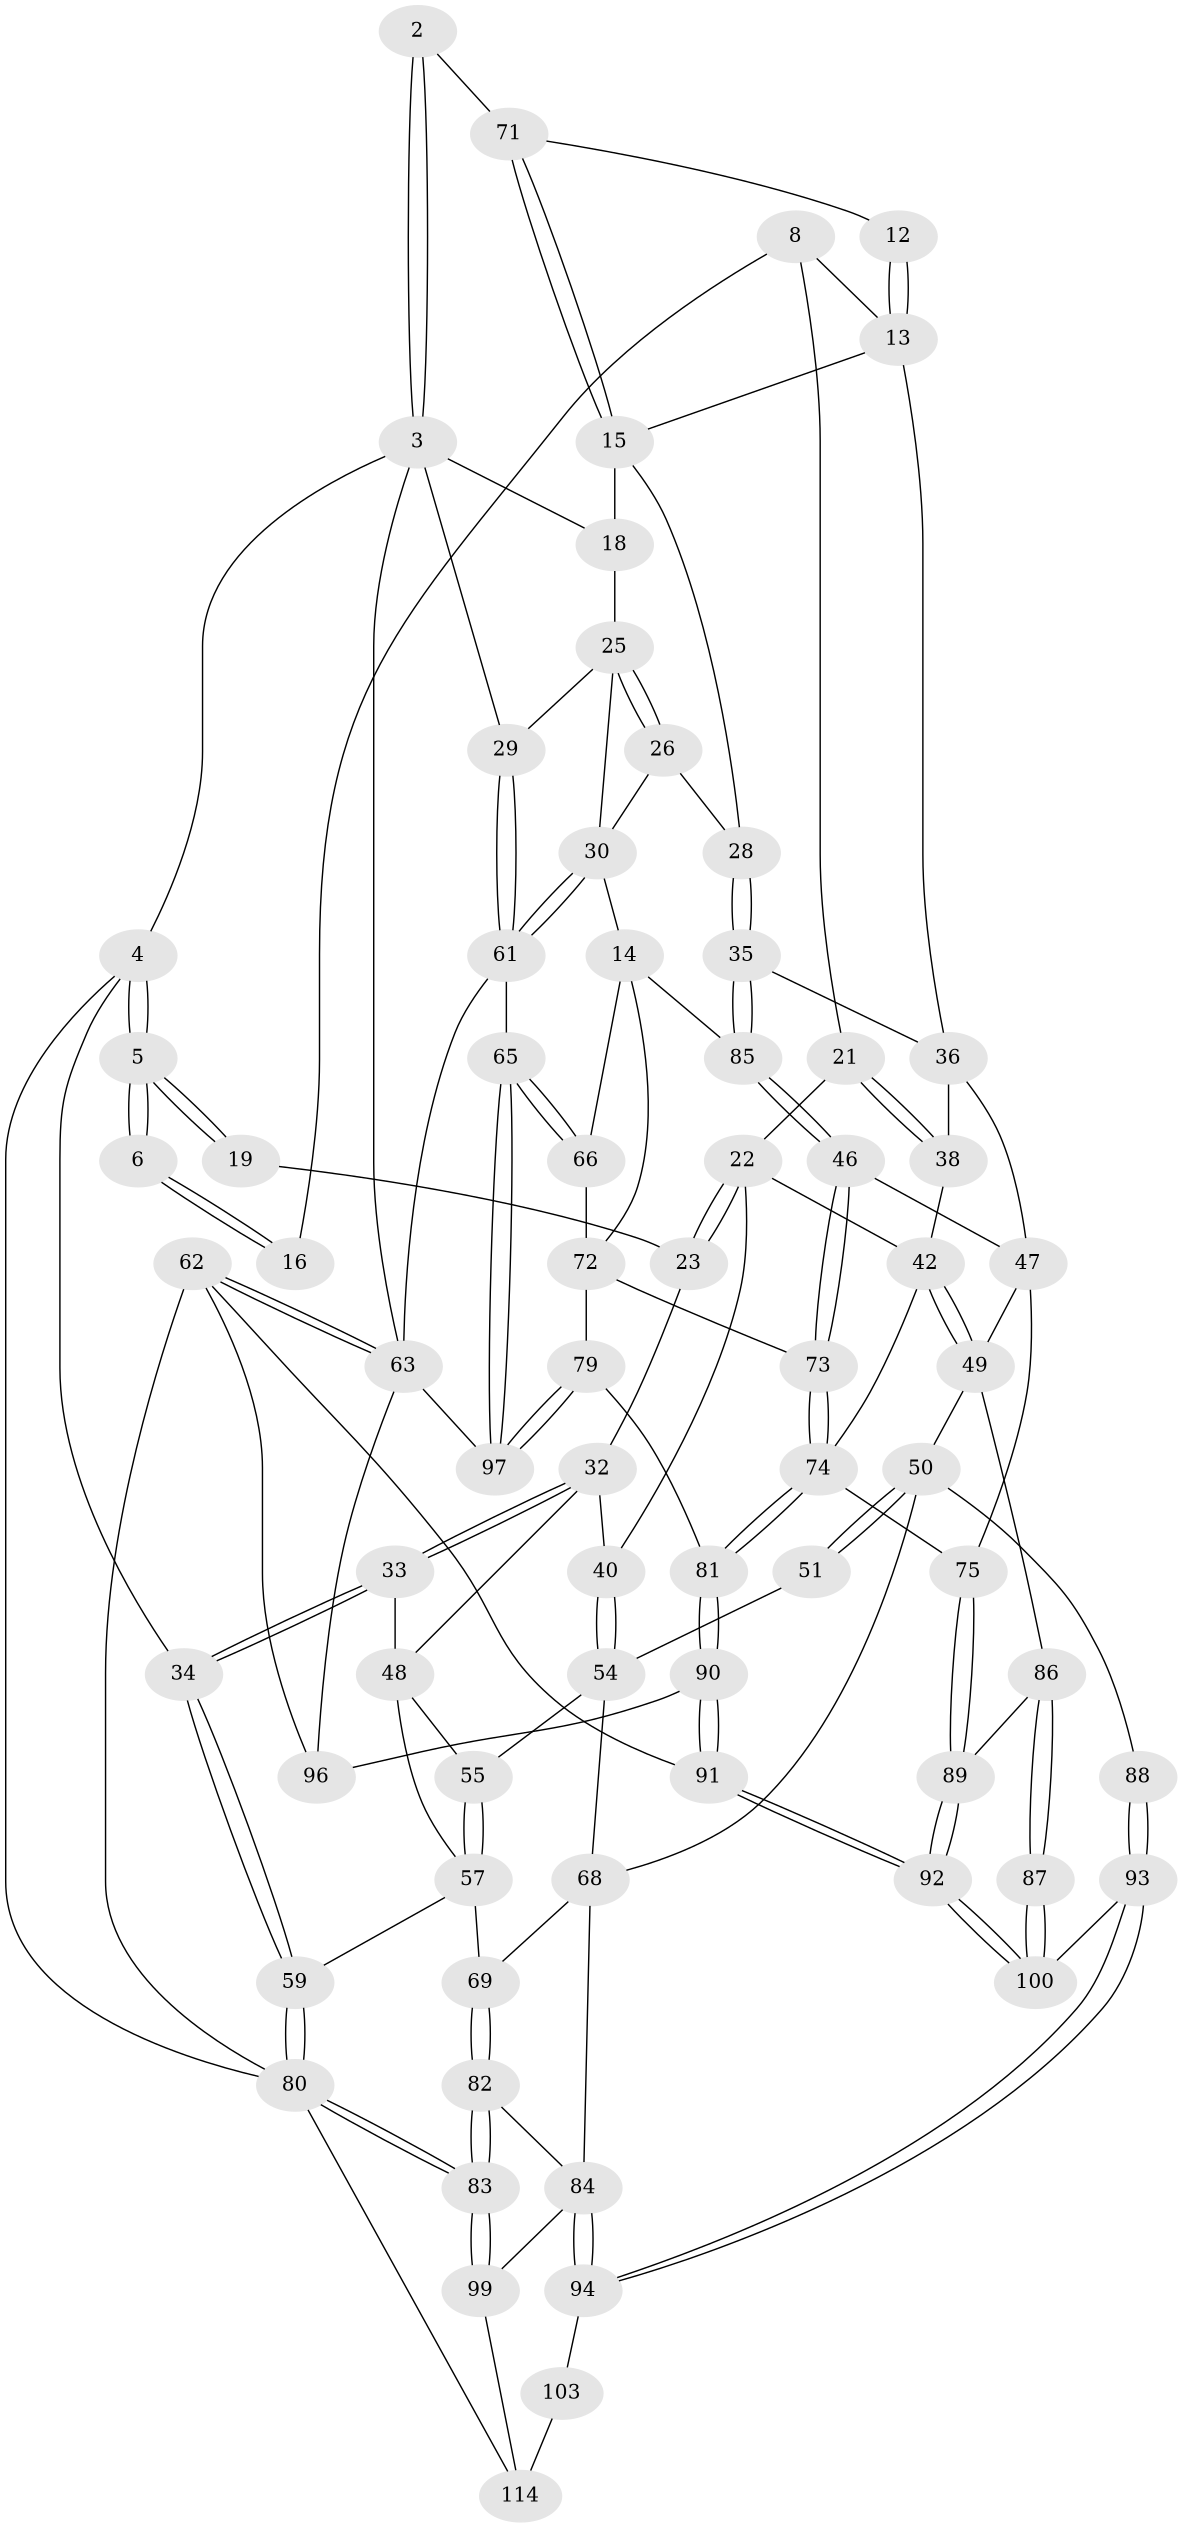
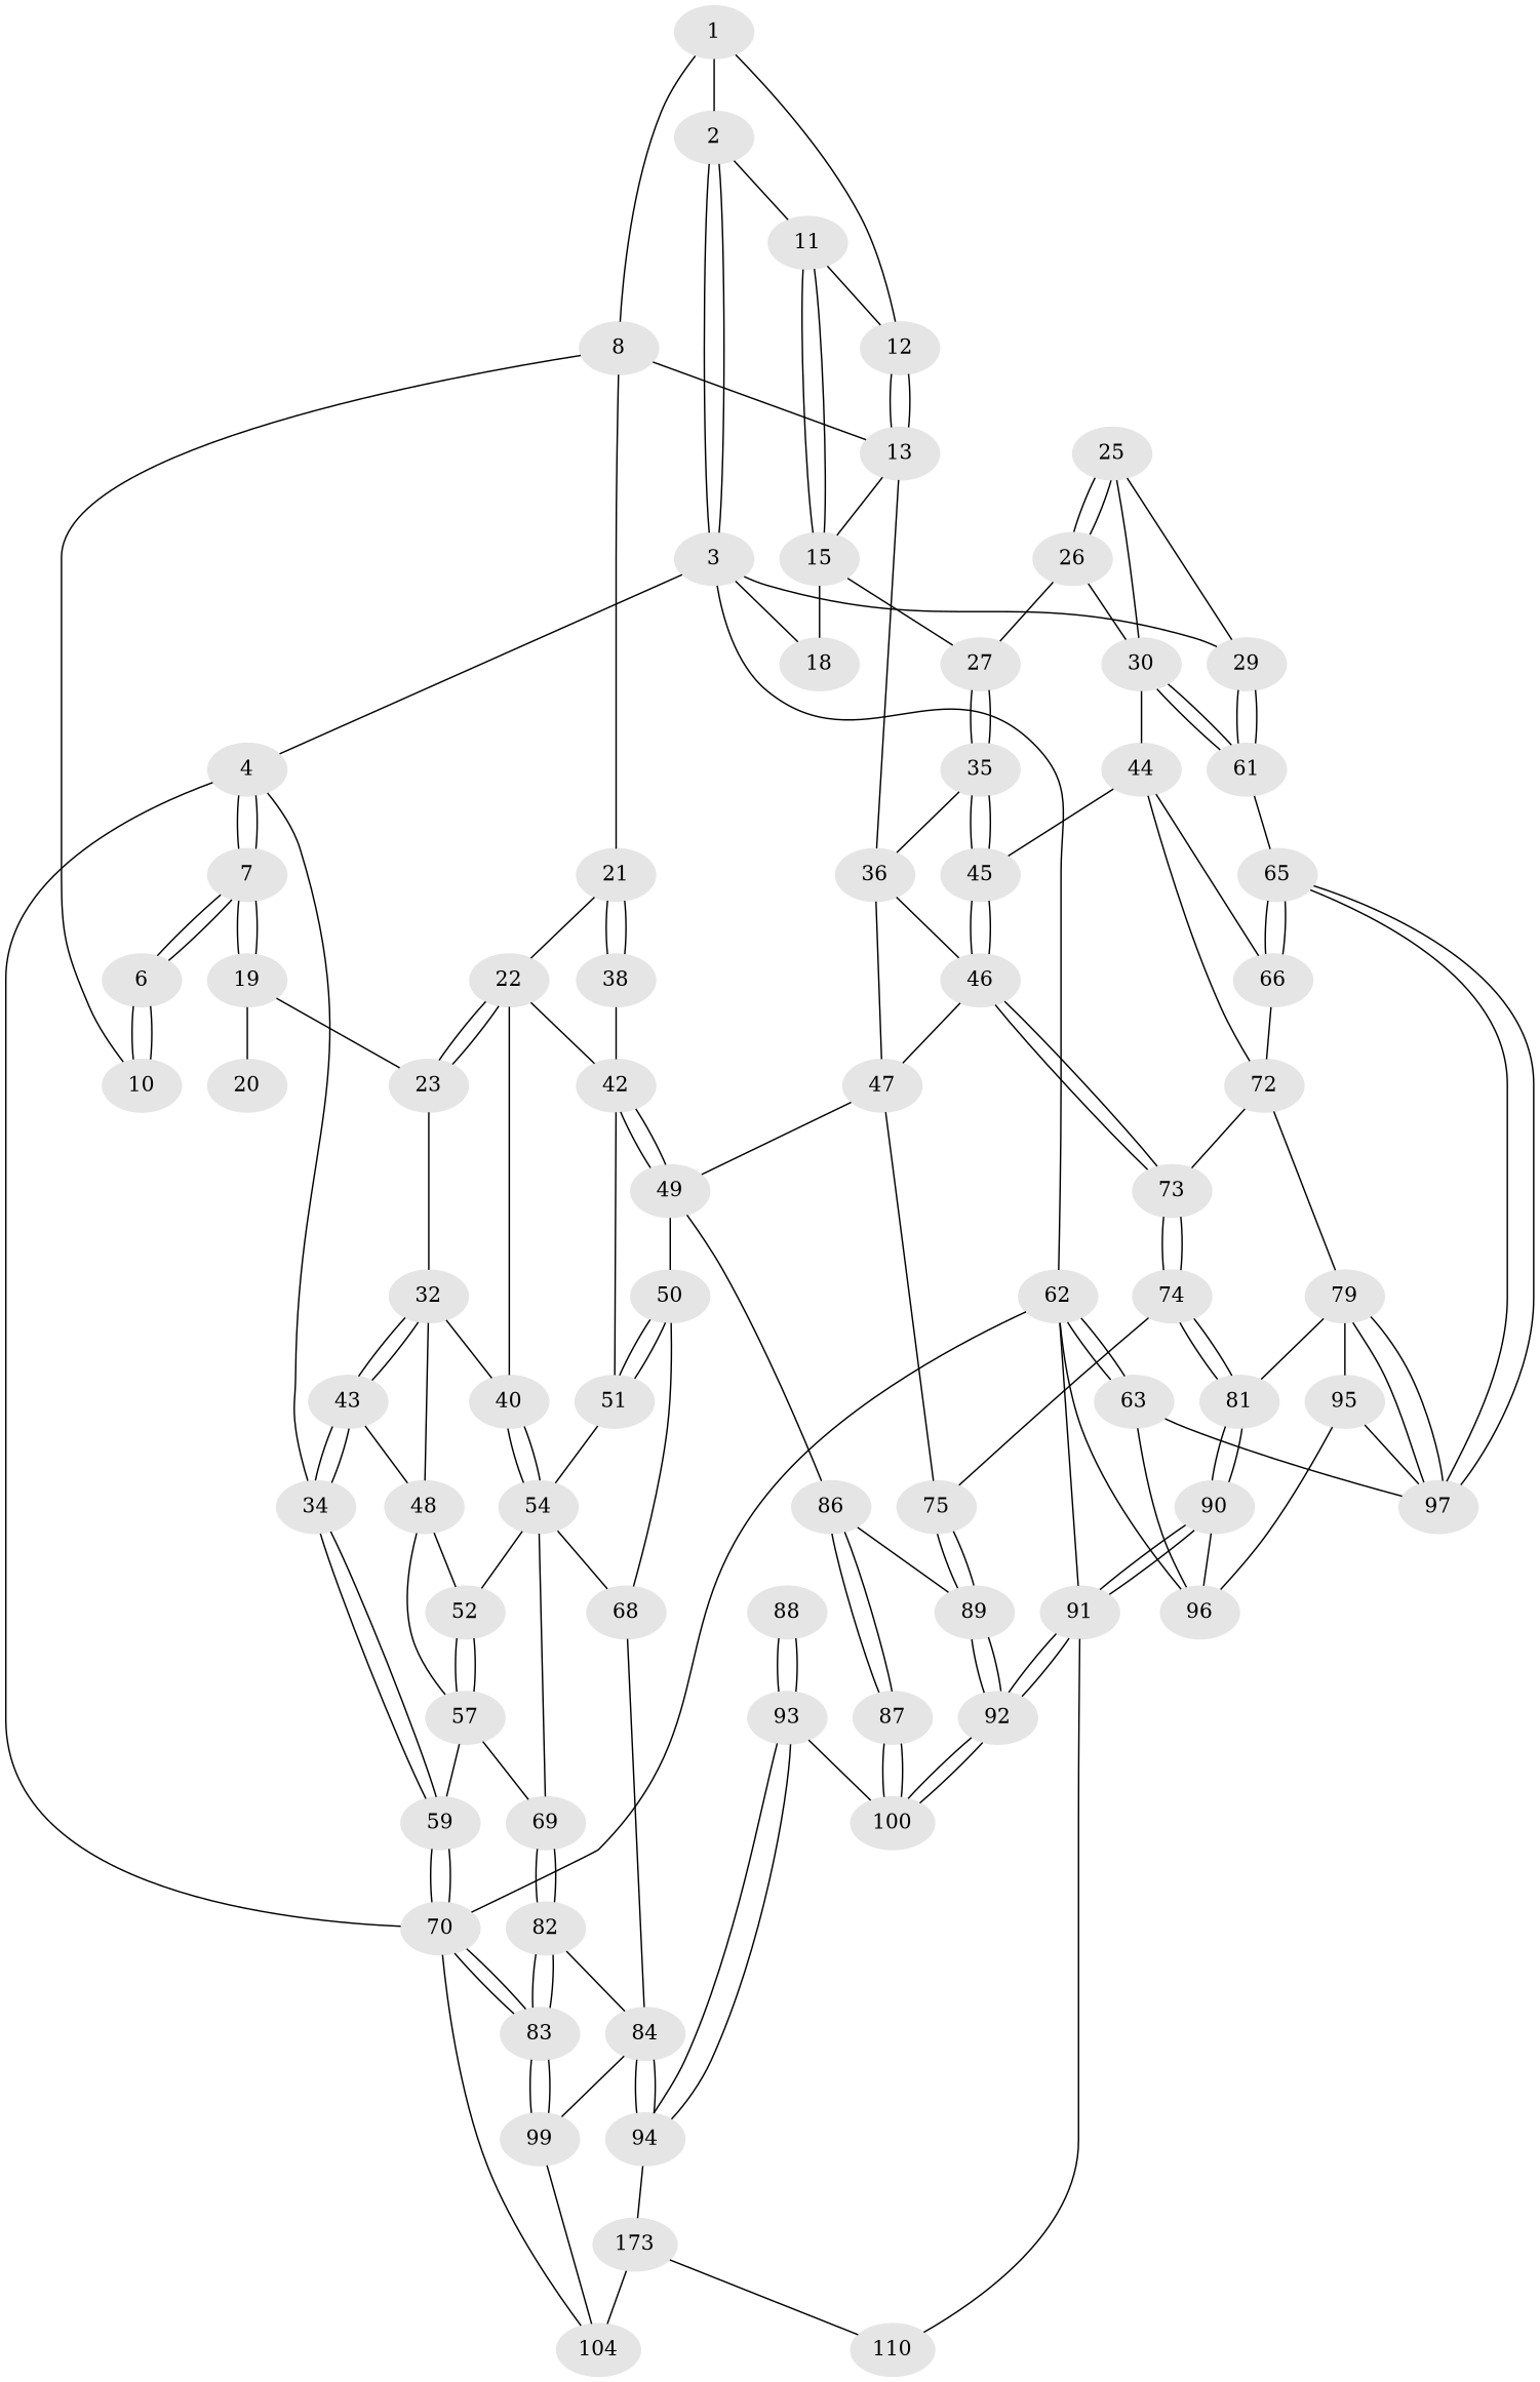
  graph {
    node [color=gray90 style=filled]
+   1 [super="+7"]
    2
    8 [super="+9"]
    12
    3 [super="+17"]
-   11 [label=71]
-   10 [label=16]
+   11
+   10
    13 [super="+14"]
    21
    4
    18
    29
    62 [super="+106"]
    15 [super="+16"]
-   5
+   5 [label=7]
    34
-   70 [super="+71" label=80]
+   70 [super="+71"]
    25 [super="+28"]
    61 [super="+64"]
    63 [super="+101"]
    91 [super="+107"]
    96 [super="+102"]
    6
    19 [super="+24"]
    59
    83
-   104 [super="+105" label=114]
+   104 [super="+105"]
+   20
    23
    36 [super="+37"]
    22 [super="+39"]
    38
-   27 [label=28]
+   27
    47 [super="+52"]
    35
    26
    30 [super="+31"]
    32 [super="+41"]
    40
    42 [super="+43"]
    54 [super="+60"]
    49 [super="+53"]
    51
-   33
+   33 [label=43]
    48 [super="+56"]
-   44 [super="+67" label=14]
-   45 [label=85]
+   44 [super="+67"]
+   45
    65
    66
    72 [super="+78"]
-   55
+   55 [label=52]
    57 [super="+58"]
    46
    75
    68 [super="+77"]
    50 [super="+76"]
    86
    73
    79 [super="+80"]
    74
    89
    69
    88
    87
    84 [super="+85"]
    93 [super="+108"]
    82
    97 [super="+98"]
    92
+   110
    99
    94
    81
+   95
    90
-   103 [super="+109"]
+   103 [super="+109" label=173]
    100
+   1 -- 2
+   1 -- 8
+   1 -- 12
    2 -- 3
    2 -- 3
    2 -- 11
    8 -- 10
    8 -- 13
    8 -- 21
    12 -- 13
    12 -- 13
    3 -- 4
    3 -- 18
    3 -- 29
-   3 -- 63
+   3 -- 62
    11 -- 12
    11 -- 15
    11 -- 15
    13 -- 15
    13 -- 36
    21 -- 22
    21 -- 38
    21 -- 38
    4 -- 5
    4 -- 5
    4 -- 34
    4 -- 70
-   18 -- 25
    29 -- 61
    29 -- 61
    62 -- 70
    62 -- 63
    62 -- 63
    62 -- 91
    62 -- 96
    15 -- 18
    15 -- 27
    5 -- 6
    5 -- 6
    5 -- 19
    5 -- 19
    34 -- 59
    34 -- 59
    70 -- 83
    70 -- 83
    70 -- 104
    25 -- 29
    25 -- 26
    25 -- 26
    25 -- 30
-   61 -- 63
    61 -- 65
    63 -- 96
    63 -- 97
    91 -- 92
    91 -- 92
+   91 -- 110
    6 -- 10
    6 -- 10
+   19 -- 20 [weight=2]
    19 -- 23
    59 -- 70
    59 -- 70
    83 -- 99
    83 -- 99
    23 -- 32
-   36 -- 38
+   36 -- 46
    36 -- 47
    22 -- 23
    22 -- 23
    22 -- 40
    22 -- 42
    38 -- 42
    27 -- 35
    27 -- 35
    47 -- 49
    47 -- 75
    35 -- 36
    35 -- 45
    35 -- 45
    26 -- 27
    26 -- 30
    30 -- 61
    30 -- 61
    30 -- 44
    32 -- 40
    32 -- 33
    32 -- 33
    32 -- 48
    40 -- 54
    40 -- 54
    42 -- 49
    42 -- 49
-   42 -- 74
+   42 -- 51
    54 -- 55
    54 -- 68
    49 -- 50
    49 -- 86
    51 -- 54
    33 -- 34
    33 -- 34
    33 -- 48
    48 -- 55
    48 -- 57
    44 -- 45
    44 -- 66
    44 -- 72
    45 -- 46
    45 -- 46
    65 -- 66
    65 -- 66
    65 -- 97
    65 -- 97
    66 -- 72
    72 -- 73
    72 -- 79
    55 -- 57
    55 -- 57
    57 -- 59
    57 -- 69
    46 -- 47
    46 -- 73
    46 -- 73
    75 -- 89
    75 -- 89
-   68 -- 69
+   54 -- 69
    68 -- 84
    50 -- 51
    50 -- 51
    50 -- 68
-   50 -- 88
    86 -- 89
    86 -- 87
    86 -- 87
    73 -- 74
    73 -- 74
    79 -- 97
    79 -- 97
    79 -- 81
+   79 -- 95
    74 -- 75
    74 -- 81
    74 -- 81
    89 -- 92
    89 -- 92
    69 -- 82
    69 -- 82
    88 -- 93
    88 -- 93
    87 -- 100
    87 -- 100
    84 -- 99
    84 -- 94
    84 -- 94
    93 -- 94
    93 -- 94
    93 -- 100
    82 -- 83
    82 -- 83
    82 -- 84
    92 -- 100
    92 -- 100
    99 -- 104
    94 -- 103
    81 -- 90
    81 -- 90
+   95 -- 96
+   95 -- 97
    90 -- 91
    90 -- 91
    90 -- 96
    103 -- 104 [weight=2]
+   103 -- 110
  }
